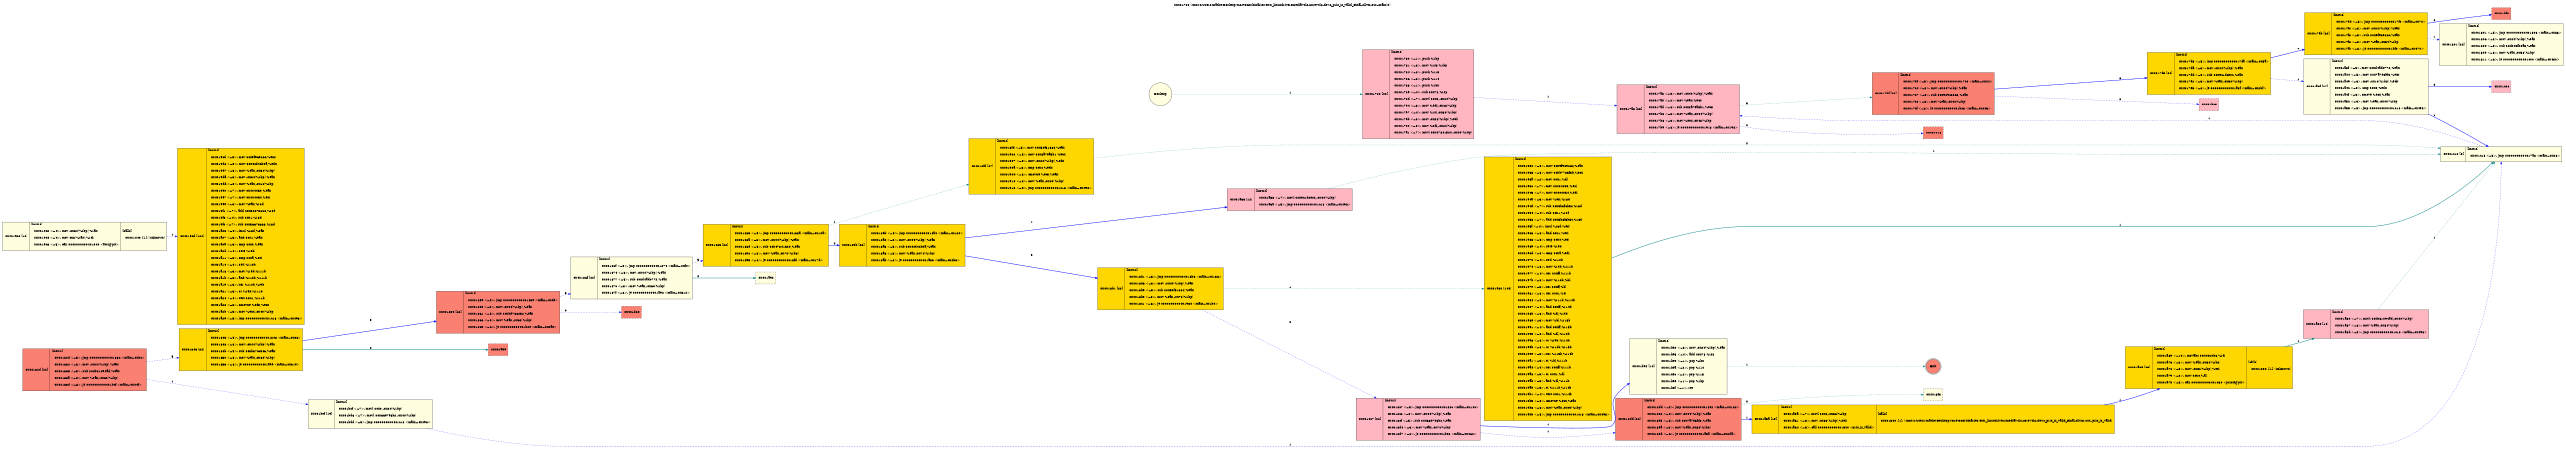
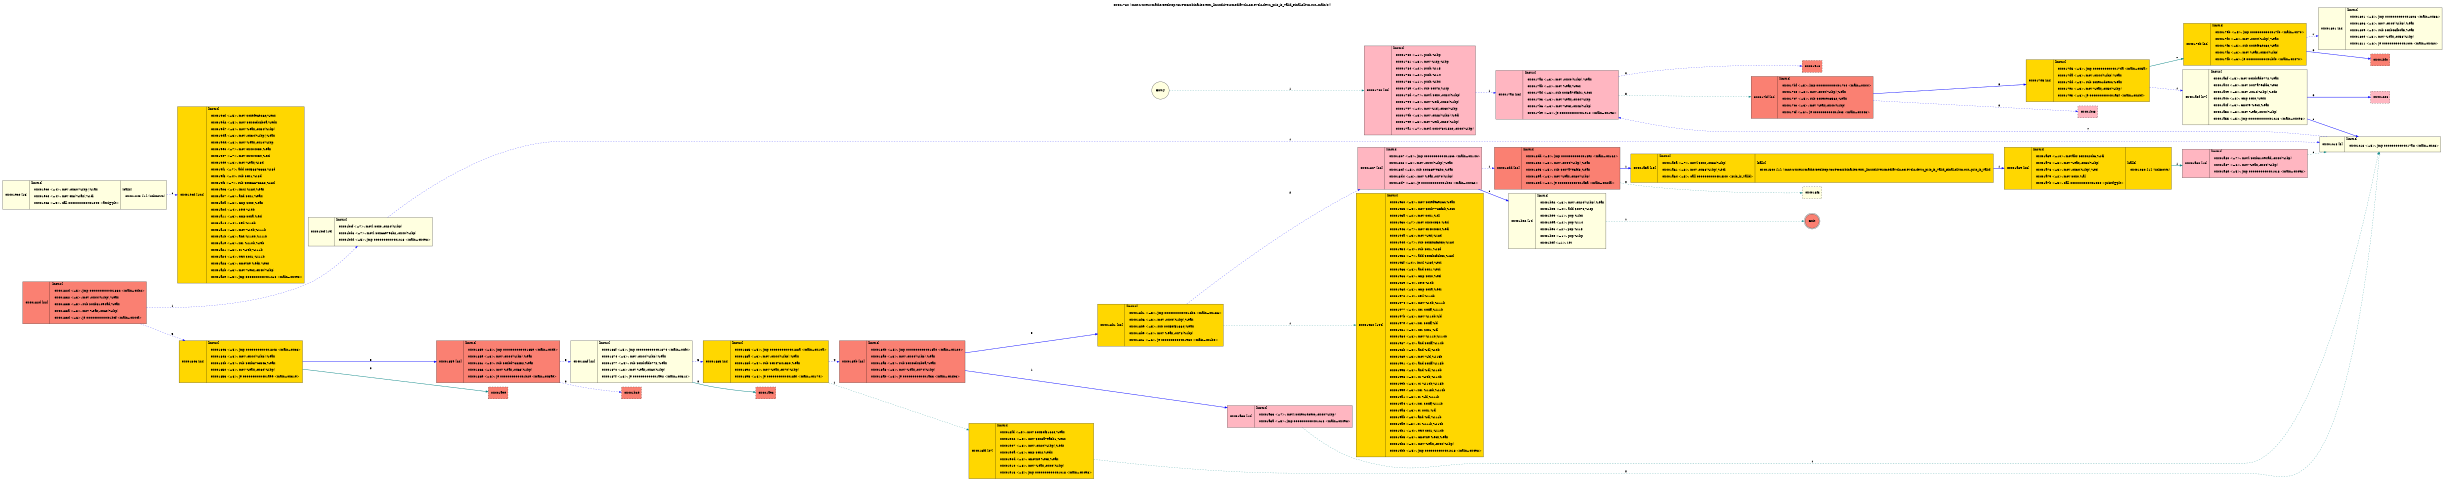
  digraph {
    label="0x401780 (/mnt/c/Users/mathe/Desktop/tcc/POCII/binaries/extr_linuxdriversmediav4l2-corev4l2-dev.c_prio_is_valid_Final-ollvm.out::main(0))"
    labelloc=t
    rankdir=LR
    node [fillcolor=lightyellow shape=record style=filled]
    edge [color=blue style=dashed]
-   Entry [height=0.3 shape=circle width=0.3 label=Desktop]
+   Entry [height=0.3 shape=circle width=0.3]
    n2 [fillcolor=lightpink label="{\n     0x401780 [40]\l\n     | [instrs]\l\n     &nbsp;&nbsp;0x401780 \<+1\>: push %rbp\l\n     &nbsp;&nbsp;0x401781 \<+3\>: mov %rsp,%rbp\l\n     &nbsp;&nbsp;0x401784 \<+2\>: push %r15\l\n     &nbsp;&nbsp;0x401786 \<+2\>: push %r14\l\n     &nbsp;&nbsp;0x401788 \<+1\>: push %rbx\l\n     &nbsp;&nbsp;0x401789 \<+4\>: sub $0x78,%rsp\l\n     &nbsp;&nbsp;0x40178d \<+7\>: movl $0x0,-0x24(%rbp)\l\n     &nbsp;&nbsp;0x401794 \<+3\>: mov %edi,-0x28(%rbp)\l\n     &nbsp;&nbsp;0x401797 \<+4\>: mov %rsi,-0x30(%rbp)\l\n     &nbsp;&nbsp;0x40179b \<+3\>: mov -0x28(%rbp),%edi\l\n     &nbsp;&nbsp;0x40179e \<+3\>: mov %edi,-0x20(%rbp)\l\n     &nbsp;&nbsp;0x4017a1 \<+7\>: movl $0x47841520,-0x40(%rbp)\l\n  }"]
    n3 [fillcolor=lightpink label="{\n     0x4017a8 [23]\l\n     | [instrs]\l\n     &nbsp;&nbsp;0x4017a8 \<+3\>: mov -0x40(%rbp),%eax\l\n     &nbsp;&nbsp;0x4017ab \<+2\>: mov %eax,%ecx\l\n     &nbsp;&nbsp;0x4017ad \<+6\>: sub $0x8a7ea5b1,%ecx\l\n     &nbsp;&nbsp;0x4017b3 \<+3\>: mov %eax,-0x44(%rbp)\l\n     &nbsp;&nbsp;0x4017b6 \<+3\>: mov %ecx,-0x48(%rbp)\l\n     &nbsp;&nbsp;0x4017b9 \<+6\>: je 0000000000401918 \<main+0x198\>\l\n  }"]
    n4 [fillcolor=salmon label="{\n     0x401918\l\n  }" style="dashed,filled"]
    n5 [fillcolor=salmon label="{\n     0x4017bf [22]\l\n     | [instrs]\l\n     &nbsp;&nbsp;0x4017bf \<+5\>: jmp 00000000004017c4 \<main+0x44\>\l\n     &nbsp;&nbsp;0x4017c4 \<+3\>: mov -0x44(%rbp),%eax\l\n     &nbsp;&nbsp;0x4017c7 \<+5\>: sub $0x909c8562,%eax\l\n     &nbsp;&nbsp;0x4017cc \<+3\>: mov %eax,-0x4c(%rbp)\l\n     &nbsp;&nbsp;0x4017cf \<+6\>: je 0000000000401bc3 \<main+0x443\>\l\n  }"]
    n6 [fillcolor=lightpink label="{\n     0x401bc3\l\n  }" style="dashed,filled"]
    n7 [fillcolor=gold label="{\n     0x4017d5 [22]\l\n     | [instrs]\l\n     &nbsp;&nbsp;0x4017d5 \<+5\>: jmp 00000000004017da \<main+0x5a\>\l\n     &nbsp;&nbsp;0x4017da \<+3\>: mov -0x44(%rbp),%eax\l\n     &nbsp;&nbsp;0x4017dd \<+5\>: sub $0x9c1dce0c,%eax\l\n     &nbsp;&nbsp;0x4017e2 \<+3\>: mov %eax,-0x50(%rbp)\l\n     &nbsp;&nbsp;0x4017e5 \<+6\>: je 0000000000401a3f \<main+0x2bf\>\l\n  }"]
    n8 [label="{\n     0x401a3f [27]\l\n     | [instrs]\l\n     &nbsp;&nbsp;0x401a3f \<+5\>: mov $0xd4ad0772,%eax\l\n     &nbsp;&nbsp;0x401a44 \<+5\>: mov $0x7a7e6fd3,%ecx\l\n     &nbsp;&nbsp;0x401a49 \<+3\>: mov -0x1c(%rbp),%edx\l\n     &nbsp;&nbsp;0x401a4c \<+3\>: cmp $0x0,%edx\l\n     &nbsp;&nbsp;0x401a4f \<+3\>: cmove %ecx,%eax\l\n     &nbsp;&nbsp;0x401a52 \<+3\>: mov %eax,-0x40(%rbp)\l\n     &nbsp;&nbsp;0x401a55 \<+5\>: jmp 0000000000401c18 \<main+0x498\>\l\n  }"]
    n9 [fillcolor=gold label="{\n     0x4017eb [22]\l\n     | [instrs]\l\n     &nbsp;&nbsp;0x4017eb \<+5\>: jmp 00000000004017f0 \<main+0x70\>\l\n     &nbsp;&nbsp;0x4017f0 \<+3\>: mov -0x44(%rbp),%eax\l\n     &nbsp;&nbsp;0x4017f3 \<+5\>: sub $0x9f96926c,%eax\l\n     &nbsp;&nbsp;0x4017f8 \<+3\>: mov %eax,-0x54(%rbp)\l\n     &nbsp;&nbsp;0x4017fb \<+6\>: je 0000000000401bf0 \<main+0x470\>\l\n  }"]
    Exit [fillcolor=salmon height=0.3 peripheries=2 shape=circle width=0.3]
    n11 [label="{\n     0x401c18 [5]\l\n     | [instrs]\l\n     &nbsp;&nbsp;0x401c18 \<+5\>: jmp 00000000004017a8 \<main+0x28\>\l\n  }"]
    n12 [fillcolor=lightpink label="{\n     0x401c0c\l\n  }" style="dashed,filled"]
    n13 [fillcolor=salmon label="{\n     0x401bf0\l\n  }" style="dashed,filled"]
    n14 [label="{\n     0x401801 [22]\l\n     | [instrs]\l\n     &nbsp;&nbsp;0x401801 \<+5\>: jmp 0000000000401806 \<main+0x86\>\l\n     &nbsp;&nbsp;0x401806 \<+3\>: mov -0x44(%rbp),%eax\l\n     &nbsp;&nbsp;0x401809 \<+5\>: sub $0xb43fb0a5,%eax\l\n     &nbsp;&nbsp;0x40180e \<+3\>: mov %eax,-0x58(%rbp)\l\n     &nbsp;&nbsp;0x401811 \<+6\>: je 0000000000401c0c \<main+0x48c\>\l\n  }"]
    n15 [fillcolor=lightpink label="{\n     0x401a80 [18]\l\n     | [instrs]\l\n     &nbsp;&nbsp;0x401a80 \<+7\>: movl $0xb81094ad,-0x40(%rbp)\l\n     &nbsp;&nbsp;0x401a87 \<+6\>: mov %eax,-0x84(%rbp)\l\n     &nbsp;&nbsp;0x401a8d \<+5\>: jmp 0000000000401c18 \<main+0x498\>\l\n  }"]
    n16 [fillcolor=gold label="{\n     0x401a69 [23]\l\n     | [instrs]\l\n     &nbsp;&nbsp;0x401a69 \<+10\>: movabs $0x4020b6,%rdi\l\n     &nbsp;&nbsp;0x401a73 \<+3\>: mov %eax,-0x3c(%rbp)\l\n     &nbsp;&nbsp;0x401a76 \<+3\>: mov -0x3c(%rbp),%esi\l\n     &nbsp;&nbsp;0x401a79 \<+2\>: mov $0x0,%al\l\n     &nbsp;&nbsp;0x401a7b \<+5\>: call 0000000000401030 \<printf@plt\>\l\n     | [calls]\l\n     &nbsp;&nbsp;0x401030 \{1\} (unknown)\l\n  }"]
    n17 [label="{\n     0x4018f3\l\n  }" style="dashed,filled"]
    n18 [label="{\n     0x4019c0 [13]\l\n     | [instrs]\l\n     &nbsp;&nbsp;0x4019c0 \<+4\>: mov -0x30(%rbp),%rax\l\n     &nbsp;&nbsp;0x4019c4 \<+4\>: mov 0x8(%rax),%rdi\l\n     &nbsp;&nbsp;0x4019c8 \<+5\>: call 0000000000401040 \<atoi@plt\>\l\n     | [calls]\l\n     &nbsp;&nbsp;0x401040 \{1\} (unknown)\l\n  }"]
    n19 [fillcolor=gold label="{\n     0x4019cd [102]\l\n     | [instrs]\l\n     &nbsp;&nbsp;0x4019cd \<+5\>: mov $0x9f96926c,%ecx\l\n     &nbsp;&nbsp;0x4019d2 \<+5\>: mov $0x4cd42b0a,%edx\l\n     &nbsp;&nbsp;0x4019d7 \<+3\>: mov %eax,-0x34(%rbp)\l\n     &nbsp;&nbsp;0x4019da \<+3\>: mov -0x34(%rbp),%eax\l\n     &nbsp;&nbsp;0x4019dd \<+3\>: mov %eax,-0x1c(%rbp)\l\n     &nbsp;&nbsp;0x4019e0 \<+7\>: mov 0x404050,%eax\l\n     &nbsp;&nbsp;0x4019e7 \<+7\>: mov 0x404054,%esi\l\n     &nbsp;&nbsp;0x4019ee \<+3\>: mov %eax,%r8d\l\n     &nbsp;&nbsp;0x4019f1 \<+7\>: add $0x56673668,%r8d\l\n     &nbsp;&nbsp;0x4019f8 \<+4\>: sub $0x1,%r8d\l\n     &nbsp;&nbsp;0x4019fc \<+7\>: sub $0x56673668,%r8d\l\n     &nbsp;&nbsp;0x401a03 \<+4\>: imul %r8d,%eax\l\n     &nbsp;&nbsp;0x401a07 \<+3\>: and $0x1,%eax\l\n     &nbsp;&nbsp;0x401a0a \<+3\>: cmp $0x0,%eax\l\n     &nbsp;&nbsp;0x401a0d \<+4\>: sete %r9b\l\n     &nbsp;&nbsp;0x401a11 \<+3\>: cmp $0xa,%esi\l\n     &nbsp;&nbsp;0x401a14 \<+4\>: setl %r10b\l\n     &nbsp;&nbsp;0x401a18 \<+3\>: mov %r9b,%r11b\l\n     &nbsp;&nbsp;0x401a1b \<+3\>: and %r10b,%r11b\l\n     &nbsp;&nbsp;0x401a1e \<+3\>: xor %r10b,%r9b\l\n     &nbsp;&nbsp;0x401a21 \<+3\>: or %r9b,%r11b\l\n     &nbsp;&nbsp;0x401a24 \<+4\>: test $0x1,%r11b\l\n     &nbsp;&nbsp;0x401a28 \<+3\>: cmovne %edx,%ecx\l\n     &nbsp;&nbsp;0x401a2b \<+3\>: mov %ecx,-0x40(%rbp)\l\n     &nbsp;&nbsp;0x401a2e \<+5\>: jmp 0000000000401c18 \<main+0x498\>\l\n  }"]
    n20 [fillcolor=salmon label="{\n     0x40182d [22]\l\n     | [instrs]\l\n     &nbsp;&nbsp;0x40182d \<+5\>: jmp 0000000000401832 \<main+0xb2\>\l\n     &nbsp;&nbsp;0x401832 \<+3\>: mov -0x44(%rbp),%eax\l\n     &nbsp;&nbsp;0x401835 \<+5\>: sub $0xb81094ad,%eax\l\n     &nbsp;&nbsp;0x40183a \<+3\>: mov %eax,-0x60(%rbp)\l\n     &nbsp;&nbsp;0x40183d \<+6\>: je 0000000000401bcf \<main+0x44f\>\l\n  }"]
    n21 [label="{\n     0x401bcf [19]\l\n     | [instrs]\l\n     &nbsp;&nbsp;0x401bcf \<+7\>: movl $0x0,-0x24(%rbp)\l\n     &nbsp;&nbsp;0x401bd6 \<+7\>: movl $0x66e7e6b2,-0x40(%rbp)\l\n     &nbsp;&nbsp;0x401bdd \<+5\>: jmp 0000000000401c18 \<main+0x498\>\l\n  }"]
    n22 [fillcolor=gold label="{\n     0x401843 [22]\l\n     | [instrs]\l\n     &nbsp;&nbsp;0x401843 \<+5\>: jmp 0000000000401848 \<main+0xc8\>\l\n     &nbsp;&nbsp;0x401848 \<+3\>: mov -0x44(%rbp),%eax\l\n     &nbsp;&nbsp;0x40184b \<+5\>: sub $0xb87cc546,%eax\l\n     &nbsp;&nbsp;0x401850 \<+3\>: mov %eax,-0x64(%rbp)\l\n     &nbsp;&nbsp;0x401853 \<+6\>: je 0000000000401a9e \<main+0x31e\>\l\n  }"]
    n23 [fillcolor=gold label="{\n     0x401a5a [15]\l\n     | [instrs]\l\n     &nbsp;&nbsp;0x401a5a \<+7\>: movl $0x0,-0x38(%rbp)\l\n     &nbsp;&nbsp;0x401a61 \<+3\>: mov -0x38(%rbp),%edi\l\n     &nbsp;&nbsp;0x401a64 \<+5\>: call 0000000000401540 \<prio_is_valid\>\l\n     | [calls]\l\n     &nbsp;&nbsp;0x401540 \{1\} (/mnt/c/Users/mathe/Desktop/tcc/POCII/binaries/extr_linuxdriversmediav4l2-corev4l2-dev.c_prio_is_valid_Final-ollvm.out::prio_is_valid)\l\n  }"]
    n24 [fillcolor=salmon label="{\n     0x401a9e\l\n  }" style="dashed,filled"]
    n25 [fillcolor=salmon label="{\n     0x401859 [22]\l\n     | [instrs]\l\n     &nbsp;&nbsp;0x401859 \<+5\>: jmp 000000000040185e \<main+0xde\>\l\n     &nbsp;&nbsp;0x40185e \<+3\>: mov -0x44(%rbp),%eax\l\n     &nbsp;&nbsp;0x401861 \<+5\>: sub $0xbd768252,%eax\l\n     &nbsp;&nbsp;0x401866 \<+3\>: mov %eax,-0x68(%rbp)\l\n     &nbsp;&nbsp;0x401869 \<+6\>: je 0000000000401b2e \<main+0x3ae\>\l\n  }"]
    n26 [fillcolor=salmon label="{\n     0x4018dd [22]\l\n     | [instrs]\l\n     &nbsp;&nbsp;0x4018dd \<+5\>: jmp 00000000004018e2 \<main+0x162\>\l\n     &nbsp;&nbsp;0x4018e2 \<+3\>: mov -0x44(%rbp),%eax\l\n     &nbsp;&nbsp;0x4018e5 \<+5\>: sub $0x7a7e6fd3,%eax\l\n     &nbsp;&nbsp;0x4018ea \<+3\>: mov %eax,-0x80(%rbp)\l\n     &nbsp;&nbsp;0x4018ed \<+6\>: je 0000000000401a5a \<main+0x2da\>\l\n  }"]
    n27 [fillcolor=salmon label="{\n     0x401b2e\l\n  }" style="dashed,filled"]
    n28 [label="{\n     0x40186f [22]\l\n     | [instrs]\l\n     &nbsp;&nbsp;0x40186f \<+5\>: jmp 0000000000401874 \<main+0xf4\>\l\n     &nbsp;&nbsp;0x401874 \<+3\>: mov -0x44(%rbp),%eax\l\n     &nbsp;&nbsp;0x401877 \<+5\>: sub $0xd4ad0772,%eax\l\n     &nbsp;&nbsp;0x40187c \<+3\>: mov %eax,-0x6c(%rbp)\l\n     &nbsp;&nbsp;0x40187f \<+6\>: je 0000000000401a92 \<main+0x312\>\l\n  }"]
    n29 [label="{\n     0x401be2 [14]\l\n     | [instrs]\l\n     &nbsp;&nbsp;0x401be2 \<+3\>: mov -0x24(%rbp),%eax\l\n     &nbsp;&nbsp;0x401be5 \<+4\>: add $0x78,%rsp\l\n     &nbsp;&nbsp;0x401be9 \<+1\>: pop %rbx\l\n     &nbsp;&nbsp;0x401bea \<+2\>: pop %r14\l\n     &nbsp;&nbsp;0x401bec \<+2\>: pop %r15\l\n     &nbsp;&nbsp;0x401bee \<+1\>: pop %rbp\l\n     &nbsp;&nbsp;0x401bef \<+1\>: ret\l\n  }"]
-   n30 [label="{\n     0x401a92\l\n  }" style="dashed,filled"]
+   n30 [fillcolor=salmon label="{\n     0x401a92\l\n  }" style="dashed,filled"]
    n31 [fillcolor=gold label="{\n     0x401885 [22]\l\n     | [instrs]\l\n     &nbsp;&nbsp;0x401885 \<+5\>: jmp 000000000040188a \<main+0x10a\>\l\n     &nbsp;&nbsp;0x40188a \<+3\>: mov -0x44(%rbp),%eax\l\n     &nbsp;&nbsp;0x40188d \<+5\>: sub $0x47841520,%eax\l\n     &nbsp;&nbsp;0x401892 \<+3\>: mov %eax,-0x70(%rbp)\l\n     &nbsp;&nbsp;0x401895 \<+6\>: je 00000000004018fd \<main+0x17d\>\l\n  }"]
    n32 [fillcolor=gold label="{\n     0x4018fd [27]\l\n     | [instrs]\l\n     &nbsp;&nbsp;0x4018fd \<+5\>: mov $0x50f51664,%eax\l\n     &nbsp;&nbsp;0x401902 \<+5\>: mov $0x8a7ea5b1,%ecx\l\n     &nbsp;&nbsp;0x401907 \<+3\>: mov -0x20(%rbp),%edx\l\n     &nbsp;&nbsp;0x40190a \<+3\>: cmp $0x2,%edx\l\n     &nbsp;&nbsp;0x40190d \<+3\>: cmovne %ecx,%eax\l\n     &nbsp;&nbsp;0x401910 \<+3\>: mov %eax,-0x40(%rbp)\l\n     &nbsp;&nbsp;0x401913 \<+5\>: jmp 0000000000401c18 \<main+0x498\>\l\n  }"]
-   n33 [fillcolor=gold label="{\n     0x40189b [22]\l\n     | [instrs]\l\n     &nbsp;&nbsp;0x40189b \<+5\>: jmp 00000000004018a0 \<main+0x120\>\l\n     &nbsp;&nbsp;0x4018a0 \<+3\>: mov -0x44(%rbp),%eax\l\n     &nbsp;&nbsp;0x4018a3 \<+5\>: sub $0x4cd42b0a,%eax\l\n     &nbsp;&nbsp;0x4018a8 \<+3\>: mov %eax,-0x74(%rbp)\l\n     &nbsp;&nbsp;0x4018ab \<+6\>: je 0000000000401a33 \<main+0x2b3\>\l\n  }"]
+   n33 [fillcolor=salmon label="{\n     0x40189b [22]\l\n     | [instrs]\l\n     &nbsp;&nbsp;0x40189b \<+5\>: jmp 00000000004018a0 \<main+0x120\>\l\n     &nbsp;&nbsp;0x4018a0 \<+3\>: mov -0x44(%rbp),%eax\l\n     &nbsp;&nbsp;0x4018a3 \<+5\>: sub $0x4cd42b0a,%eax\l\n     &nbsp;&nbsp;0x4018a8 \<+3\>: mov %eax,-0x74(%rbp)\l\n     &nbsp;&nbsp;0x4018ab \<+6\>: je 0000000000401a33 \<main+0x2b3\>\l\n  }"]
    n34 [fillcolor=lightpink label="{\n     0x4018c7 [22]\l\n     | [instrs]\l\n     &nbsp;&nbsp;0x4018c7 \<+5\>: jmp 00000000004018cc \<main+0x14c\>\l\n     &nbsp;&nbsp;0x4018cc \<+3\>: mov -0x44(%rbp),%eax\l\n     &nbsp;&nbsp;0x4018cf \<+5\>: sub $0x66e7e6b2,%eax\l\n     &nbsp;&nbsp;0x4018d4 \<+3\>: mov %eax,-0x7c(%rbp)\l\n     &nbsp;&nbsp;0x4018d7 \<+6\>: je 0000000000401be2 \<main+0x462\>\l\n  }"]
    n35 [fillcolor=gold label="{\n     0x4018b1 [22]\l\n     | [instrs]\l\n     &nbsp;&nbsp;0x4018b1 \<+5\>: jmp 00000000004018b6 \<main+0x136\>\l\n     &nbsp;&nbsp;0x4018b6 \<+3\>: mov -0x44(%rbp),%eax\l\n     &nbsp;&nbsp;0x4018b9 \<+5\>: sub $0x50f51664,%eax\l\n     &nbsp;&nbsp;0x4018be \<+3\>: mov %eax,-0x78(%rbp)\l\n     &nbsp;&nbsp;0x4018c1 \<+6\>: je 0000000000401930 \<main+0x1b0\>\l\n  }"]
    n36 [fillcolor=lightpink label="{\n     0x401a33 [12]\l\n     | [instrs]\l\n     &nbsp;&nbsp;0x401a33 \<+7\>: movl $0x9c1dce0c,-0x40(%rbp)\l\n     &nbsp;&nbsp;0x401a3a \<+5\>: jmp 0000000000401c18 \<main+0x498\>\l\n  }"]
    n37 [fillcolor=gold label="{\n     0x401930 [144]\l\n     | [instrs]\l\n     &nbsp;&nbsp;0x401930 \<+5\>: mov $0x9f96926c,%eax\l\n     &nbsp;&nbsp;0x401935 \<+5\>: mov $0xb7785f3b,%ecx\l\n     &nbsp;&nbsp;0x40193a \<+2\>: mov $0x1,%dl\l\n     &nbsp;&nbsp;0x40193c \<+7\>: mov 0x404050,%esi\l\n     &nbsp;&nbsp;0x401943 \<+7\>: mov 0x404054,%edi\l\n     &nbsp;&nbsp;0x40194a \<+3\>: mov %esi,%r8d\l\n     &nbsp;&nbsp;0x40194d \<+7\>: sub $0x5b8f6b5c,%r8d\l\n     &nbsp;&nbsp;0x401954 \<+4\>: sub $0x1,%r8d\l\n     &nbsp;&nbsp;0x401958 \<+7\>: add $0x5b8f6b5c,%r8d\l\n     &nbsp;&nbsp;0x40195f \<+4\>: imul %r8d,%esi\l\n     &nbsp;&nbsp;0x401963 \<+3\>: and $0x1,%esi\l\n     &nbsp;&nbsp;0x401966 \<+3\>: cmp $0x0,%esi\l\n     &nbsp;&nbsp;0x401969 \<+4\>: sete %r9b\l\n     &nbsp;&nbsp;0x40196d \<+3\>: cmp $0xa,%edi\l\n     &nbsp;&nbsp;0x401970 \<+4\>: setl %r10b\l\n     &nbsp;&nbsp;0x401974 \<+3\>: mov %r9b,%r11b\l\n     &nbsp;&nbsp;0x401977 \<+4\>: xor $0xff,%r11b\l\n     &nbsp;&nbsp;0x40197b \<+3\>: mov %r10b,%bl\l\n     &nbsp;&nbsp;0x40197e \<+3\>: xor $0xff,%bl\l\n     &nbsp;&nbsp;0x401981 \<+3\>: xor $0x1,%dl\l\n     &nbsp;&nbsp;0x401984 \<+3\>: mov %r11b,%r14b\l\n     &nbsp;&nbsp;0x401987 \<+4\>: and $0xff,%r14b\l\n     &nbsp;&nbsp;0x40198b \<+3\>: and %dl,%r9b\l\n     &nbsp;&nbsp;0x40198e \<+3\>: mov %bl,%r15b\l\n     &nbsp;&nbsp;0x401991 \<+4\>: and $0xff,%r15b\l\n     &nbsp;&nbsp;0x401995 \<+3\>: and %dl,%r10b\l\n     &nbsp;&nbsp;0x401998 \<+3\>: or %r9b,%r14b\l\n     &nbsp;&nbsp;0x40199b \<+3\>: or %r10b,%r15b\l\n     &nbsp;&nbsp;0x40199e \<+3\>: xor %r15b,%r14b\l\n     &nbsp;&nbsp;0x4019a1 \<+3\>: or %bl,%r11b\l\n     &nbsp;&nbsp;0x4019a4 \<+4\>: xor $0xff,%r11b\l\n     &nbsp;&nbsp;0x4019a8 \<+3\>: or $0x1,%dl\l\n     &nbsp;&nbsp;0x4019ab \<+3\>: and %dl,%r11b\l\n     &nbsp;&nbsp;0x4019ae \<+3\>: or %r11b,%r14b\l\n     &nbsp;&nbsp;0x4019b1 \<+4\>: test $0x1,%r14b\l\n     &nbsp;&nbsp;0x4019b5 \<+3\>: cmovne %ecx,%eax\l\n     &nbsp;&nbsp;0x4019b8 \<+3\>: mov %eax,-0x40(%rbp)\l\n     &nbsp;&nbsp;0x4019bb \<+5\>: jmp 0000000000401c18 \<main+0x498\>\l\n  }"]
    Entry -> n2 [color=teal label=" 1"]
    n2 -> n3 [label=" 1"]
    n3 -> n4 [label=" 0"]
    n3 -> n5 [color=teal label=" 8"]
    n5 -> n6 [label=" 0"]
    n5 -> n7 [label=" 8" style=bold]
    n7 -> n8 [label=" 1"]
-   n7 -> n9 [label=" 7" style=bold]
+   n7 -> n9 [color=teal label=" 7" style=bold]
    n8 -> n11 [label=" 1" style=bold]
    n8 -> n12 [label=" 0" style=bold]
    n9 -> n13 [label=" 0" style=bold]
    n9 -> n14 [label=" 7"]
    n11 -> n3 [label=" 7"]
    n15 -> n11 [color=teal label=" 1"]
    n16 -> n15 [color=teal label=" 1" style=bold]
    n18 -> n19 [label=" 1"]
    n20 -> n21 [label=" 1"]
    n20 -> n22 [label=" 5"]
    n21 -> n11 [label=" 1"]
    n22 -> n24 [color=teal label=" 0" style=bold]
    n22 -> n25 [label=" 5" style=bold]
    n23 -> n16 [label=" 1" style=bold]
    n25 -> n27 [label=" 0"]
    n25 -> n28 [label=" 5"]
    n26 -> n17 [color=teal label=" 0"]
    n26 -> n23 [label=" 1" style=bold]
    n28 -> n30 [color=teal label=" 0" style=bold]
    n28 -> n31 [label=" 5"]
    n29 -> Exit [color=teal label=" 1"]
    n31 -> n32 [color=teal label=" 1"]
-   n31 -> n33 [label=" 4" style=bold]
+   n31 -> n33 [label=" 4"]
    n32 -> n11 [color=teal label=" 2"]
    n33 -> n35 [label=" 3" style=bold]
    n33 -> n36 [label=" 1" style=bold]
    n34 -> n26 [label=" 1"]
    n34 -> n29 [label=" 1" style=bold]
    n35 -> n34 [label=" 2"]
    n35 -> n37 [color=teal label=" 1"]
    n36 -> n11 [color=teal label=" 1"]
-   n37 -> n11 [color=teal label=" 1" style=bold]
  }
